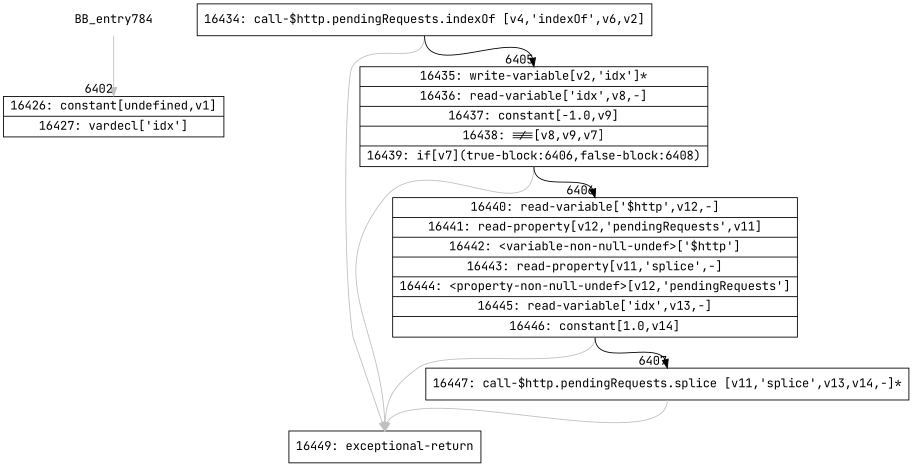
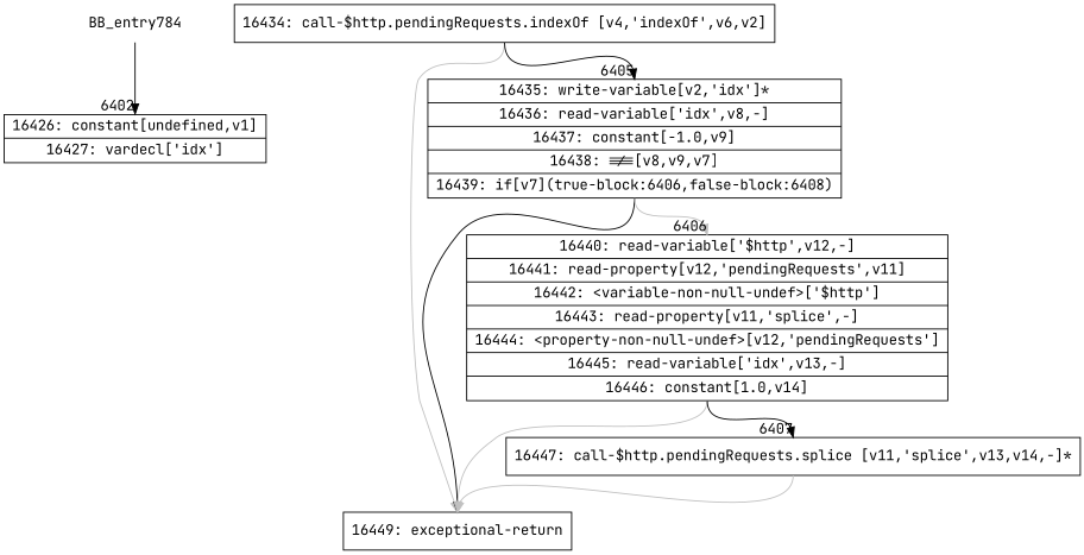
  digraph {
    fontname="JetBrains Mono"
    rankdir=TD
    node [fontname="JetBrains Mono" shape=record]
    edge [fontname="JetBrains Mono" headport=n tailport=s]
    n1 [label=BB_entry784 shape=none]
    n2 [label="{16426: constant[undefined,v1]|16427: vardecl['idx']}"]
    n3 [label="{16434: call-$http.pendingRequests.indexOf [v4,'indexOf',v6,v2]}"]
    n4 [label="{16449: exceptional-return}"]
    n5 [label="{16435: write-variable[v2,'idx']*|16436: read-variable['idx',v8,-]|16437: constant[-1.0,v9]|16438: !==[v8,v9,v7]|16439: if[v7](true-block:6406,false-block:6408)}"]
    n6 [label="{16440: read-variable['$http',v12,-]|16441: read-property[v12,'pendingRequests',v11]|16442: \<variable-non-null-undef\>['$http']|16443: read-property[v11,'splice',-]|16444: \<property-non-null-undef\>[v12,'pendingRequests']|16445: read-variable['idx',v13,-]|16446: constant[1.0,v14]}"]
    n7 [label="{16447: call-$http.pendingRequests.splice [v11,'splice',v13,v14,-]*}"]
-   n1 -> n2 [headlabel="    6402" color=gray]
+   n1 -> n2 [headlabel="    6402"]
    n3 -> n4 [color=gray]
    n3 -> n5 [headlabel="      6405"]
-   n5 -> n4 [color=gray]
-   n5 -> n6 [headlabel="      6406"]
+   n5 -> n4 [color=black]
+   n5 -> n6 [headlabel="      6406" color=gray]
    n6 -> n4 [color=gray]
    n6 -> n7 [headlabel="      6407"]
    n7 -> n4 [color=gray]
  }
